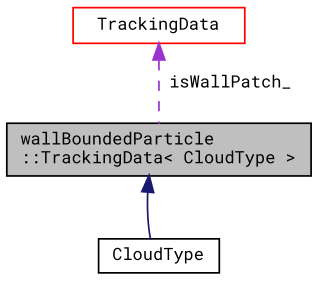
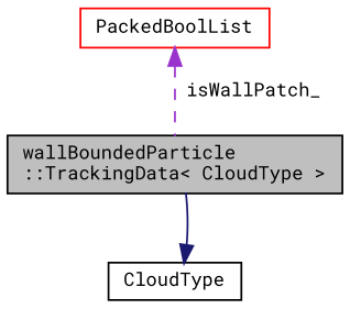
  digraph {
    fontname="Roboto Mono"
    node [color=black fontname="Roboto Mono" fontsize=10 shape=record]
    edge [dir=back fontname="Roboto Mono" fontsize=10 labelfontname=FreeSans labelfontsize=10]
    n1 [fillcolor=grey75 fontcolor=black height=0.2 label="wallBoundedParticle\l::TrackingData\< CloudType \>" style=filled width=0.4]
    n2 [height=0.2 label=CloudType width=0.4]
-   n3 [color=red height=0.2 label=TrackingData width=0.4]
-   n1 -> n2 [color=midnightblue style=solid]
+   n3 [color=red height=0.2 label=PackedBoolList width=0.4]
+   n2 -> n1 [color=midnightblue style=solid]
    n3 -> n1 [color=darkorchid3 label=" isWallPatch_" style=dashed]
  }
